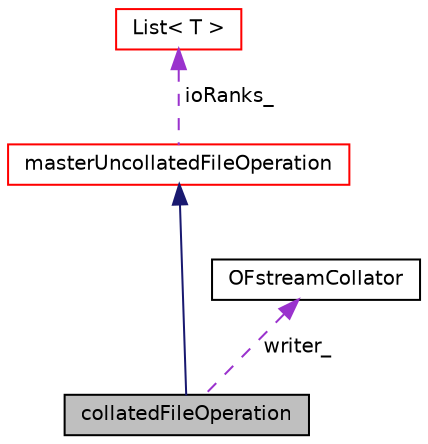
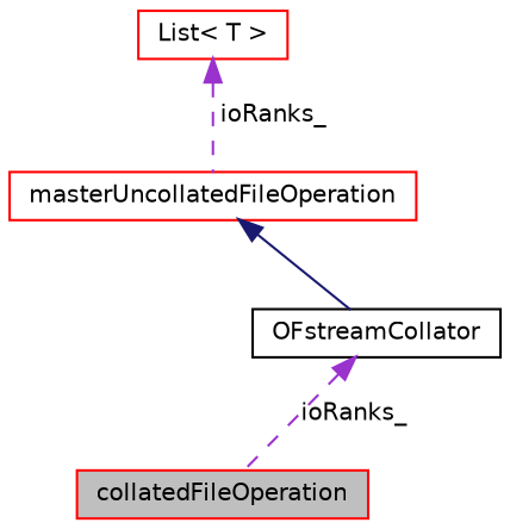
  digraph {
    node [color=black fontname=Helvetica fontsize=10 shape=record]
    edge [color=darkorchid3 dir=back fontname=Helvetica fontsize=10 labelfontname=Helvetica labelfontsize=10 style=dashed]
-   n1 [fillcolor=grey75 fontcolor=black height=0.2 label=collatedFileOperation style=filled width=0.4]
+   n1 [color=red fillcolor=grey75 fontcolor=black height=0.2 label=collatedFileOperation style=filled width=0.4]
    n2 [color=red height=0.2 label=masterUncollatedFileOperation width=0.4]
    n3 [height=0.2 label=OFstreamCollator width=0.4]
    n4 [color=red height=0.2 label="List\< T \>" width=0.4]
-   n2 -> n1 [color=midnightblue style=solid]
-   n3 -> n1 [label=" writer_"]
+   n2 -> n3 [color=midnightblue style=solid]
+   n3 -> n1 [label=" ioRanks_"]
    n4 -> n2 [label=" ioRanks_"]
  }
